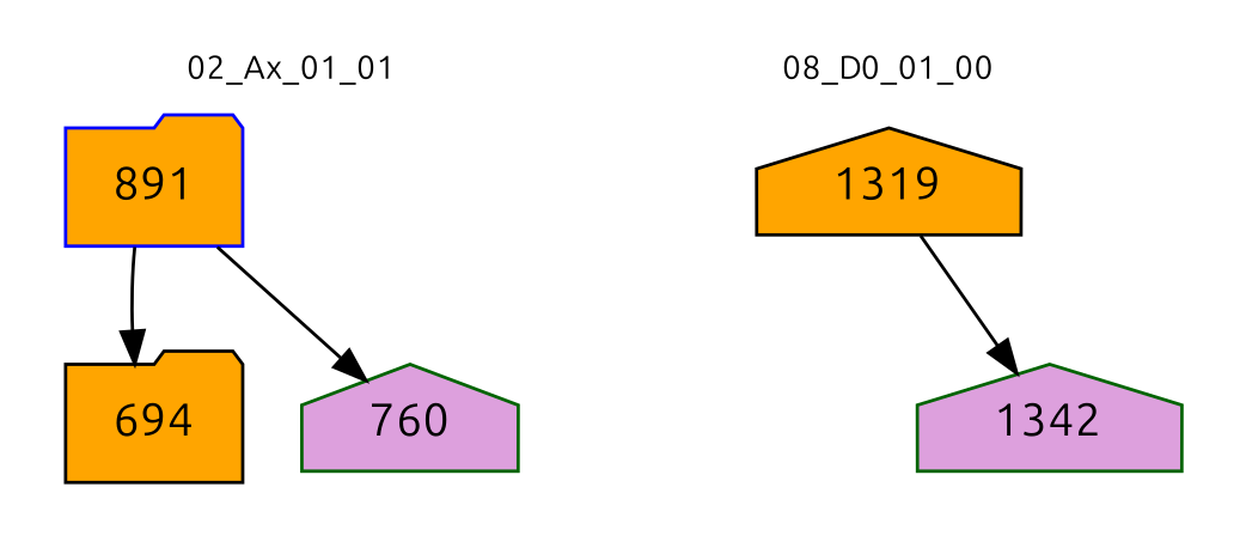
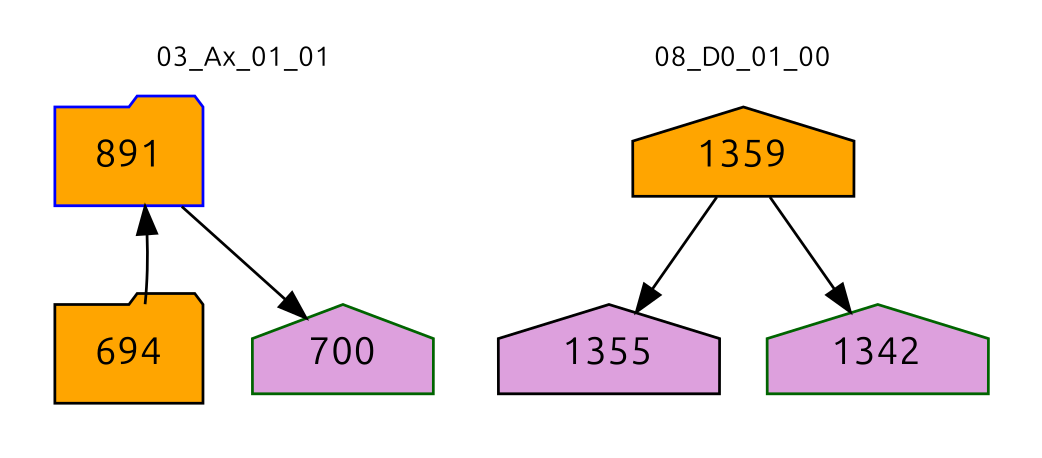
  digraph {
    fontname=Ubuntu
    node [color=black fillcolor=orange fontname=Ubuntu shape=house style=filled]
    edge [color=black fontname=Ubuntu]
    n1 [color=blue label=891 shape=folder]
    n2 [label=694 shape=folder]
-   n3 [color=darkgreen fillcolor=plum label=760]
-   n4 [label=1319]
+   n3 [color=darkgreen fillcolor=plum label=700]
+   n4 [label=1359]
+   n5 [fillcolor=plum label=1355]
    n6 [color=darkgreen fillcolor=plum label=1342]
    subgraph cluster_1 {
      color=white
      fontsize=10
-     label="02_Ax_01_01"
+     label="03_Ax_01_01"
      n1
      n2
      n3
    }
    subgraph cluster_2 {
      color=white
      fontsize=10
      label="08_D0_01_00"
      n4
+     n5
      n6
    }
-   n1 -> n2
+   n2 -> n1
    n1 -> n3
+   n4 -> n5
    n4 -> n6
  }
